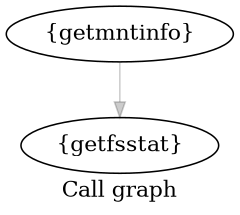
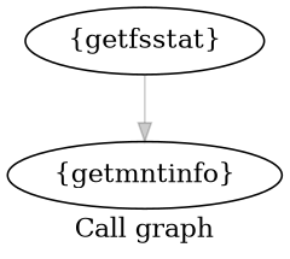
  digraph {
    label="Call graph"
    n1 [label="{getmntinfo}"]
    n2 [label="{getfsstat}"]
-   n1 -> n2 [color="#00000033"]
+   n2 -> n1 [color="#00000033"]
  }
